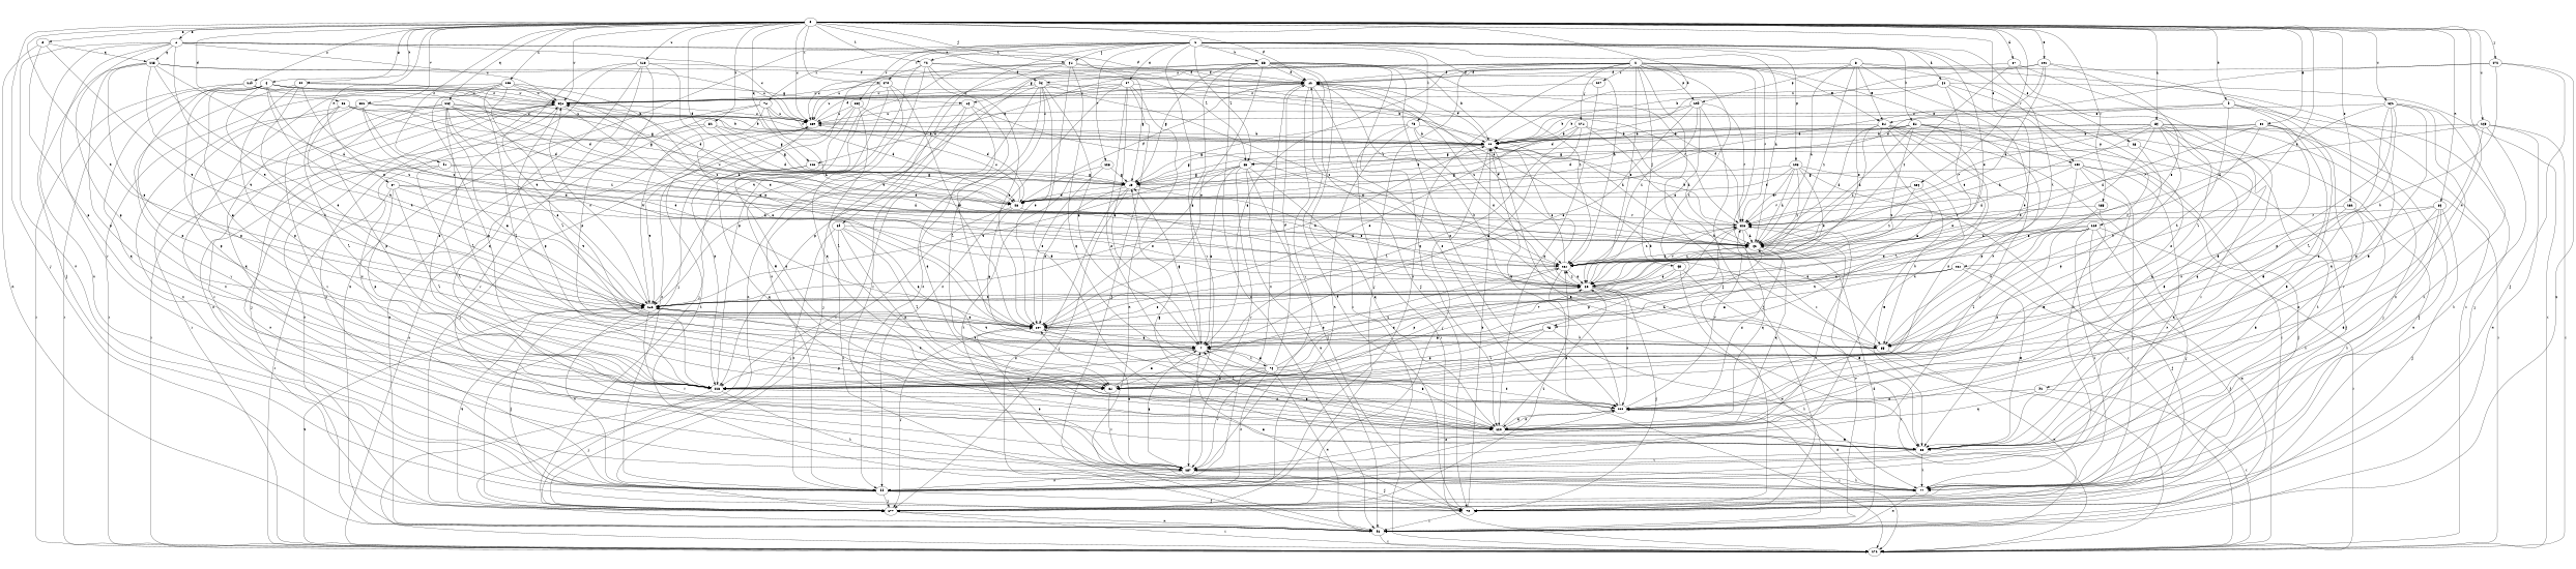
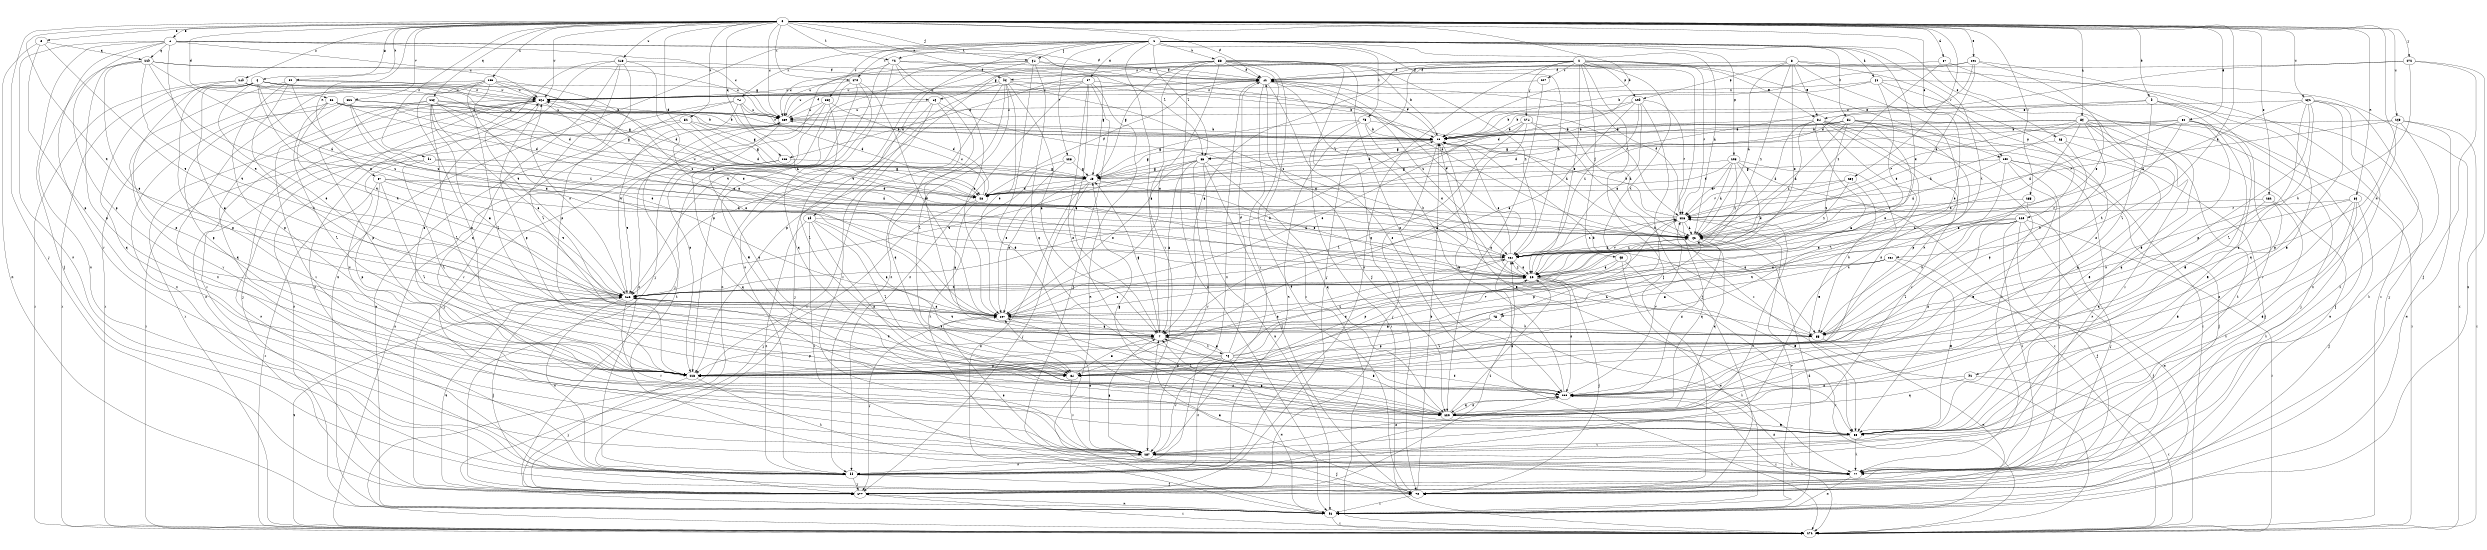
  strict digraph {
    fontname="DejaVu Sans Mono"
    node [fontname="DejaVu Sans Mono"]
    edge [fontname="DejaVu Sans Mono"]
    0
    4
    5
    6
    9
    13
    21
    28
    32
    41
    51
    52
    56
    57
    64
    72
    86
    87
    91
    94
    96
    101
    102
    116
    118
    121
    131
    134
    142
    148
    149
    150
    155
    156
    161
    163
    164
    170
    172
    183
    177
    83
    157
    70
    99
    113
-   119 [label=115]
+   119
    92
    184
    7
    46
    171
    107
    120
    34
    35
    55
    20
    48
    84
    128
    62
    135
    77
    1
    15
    n67 [label=37]
    n68 [label=89]
    53
    54
    61
    73
    74
    75
    108
    123
    126
    2
    65
    109
    127
    174
    76
    3
    110
    0 -> 4 [label=a]
    0 -> 5 [label=a]
    0 -> 6 [label=a]
    0 -> 9 [label=b]
    0 -> 13 [label=b]
    0 -> 21 [label=d]
    0 -> 28 [label=d]
    0 -> 32 [label=e]
    0 -> 41 [label=f]
    0 -> 51 [label=h]
    0 -> 52 [label=h]
    0 -> 56 [label=i]
    0 -> 57 [label=i]
    0 -> 64 [label=j]
    0 -> 72 [label=k]
    0 -> 86 [label=m]
    0 -> 87 [label=m]
    0 -> 91 [label=m]
    0 -> 94 [label=n]
    0 -> 96 [label=n]
    0 -> 101 [label=o]
    0 -> 102 [label=o]
    0 -> 116 [label=q]
    0 -> 118 [label=q]
    0 -> 121 [label=r]
    0 -> 131 [label=s]
    0 -> 134 [label=s]
    0 -> 142 [label=t]
    0 -> 148 [label=u]
    0 -> 149 [label=u]
    0 -> 150 [label=u]
    0 -> 155 [label=v]
    0 -> 156 [label=v]
    0 -> 161 [label=w]
    0 -> 163 [label=w]
    0 -> 164 [label=w]
    0 -> 170 [label=x]
    0 -> 172 [label=y]
    0 -> 183 [label=z]
    0 -> 177 [label=y]
    4 -> 41 [label=f]
    4 -> 142 [label=t]
    4 -> 150 [label=u]
    4 -> 164 [label=w]
    4 -> 83 [label=l]
    4 -> 157 [label=v]
    4 -> 70 [label=j]
    4 -> 99 [label=n]
    4 -> 113 [label=p]
    4 -> 119 [label=q]
    5 -> 142 [label=t]
    5 -> 113 [label=p]
    5 -> 119 [label=q]
    5 -> 92 [label=m]
    6 -> 13 [label=b]
    6 -> 142 [label=t]
    6 -> 164 [label=w]
    6 -> 113 [label=p]
    6 -> 184 [label=z]
    6 -> 7 [label=a]
    6 -> 46 [label=g]
    6 -> 171 [label=x]
    6 -> 107 [label=o]
    6 -> 120 [label=q]
    9 -> 13 [label=b]
    9 -> 177 [label=y]
    9 -> 157 [label=v]
    9 -> 34 [label=e]
    9 -> 35 [label=e]
    9 -> 55 [label=h]
    13 -> 41 [label=f]
    13 -> 164 [label=w]
    13 -> 177 [label=y]
    13 -> 83 [label=l]
    13 -> 35 [label=e]
    13 -> 20 [label=c]
    13 -> 48 [label=g]
    21 -> 13 [label=b]
    21 -> 28 [label=d]
    21 -> 142 [label=t]
-   164 -> 150 [label=u]
+   21 -> 150 [label=u]
    21 -> 113 [label=p]
    21 -> 48 [label=g]
    21 -> 84 [label=l]
    28 -> 41 [label=f]
    28 -> 150 [label=u]
    28 -> 177 [label=y]
    28 -> 7 [label=a]
-   28 -> 128 [label=r]
    32 -> 13 [label=b]
    32 -> 7 [label=a]
    32 -> 171 [label=x]
    32 -> 120 [label=q]
    32 -> 35 [label=e]
    32 -> 48 [label=g]
    32 -> 62 [label=i]
    41 -> 164 [label=w]
    41 -> 157 [label=v]
    41 -> 99 [label=n]
    41 -> 184 [label=z]
    41 -> 55 [label=h]
    41 -> 135 [label=s]
    51 -> 13 [label=b]
    51 -> 28 [label=d]
    51 -> 157 [label=v]
    51 -> 171 [label=x]
    51 -> 48 [label=g]
    52 -> 28 [label=d]
    52 -> 164 [label=w]
    52 -> 157 [label=v]
    52 -> 113 [label=p]
    52 -> 184 [label=z]
    52 -> 55 [label=h]
    56 -> 13 [label=b]
    56 -> 28 [label=d]
    56 -> 142 [label=t]
    56 -> 177 [label=y]
    56 -> 157 [label=v]
    56 -> 70 [label=j]
    56 -> 120 [label=q]
    56 -> 55 [label=h]
    56 -> 128 [label=r]
    56 -> 62 [label=i]
    56 -> 77 [label=k]
    57 -> 41 [label=f]
    57 -> 184 [label=z]
    57 -> 35 [label=e]
    57 -> 84 [label=l]
    64 -> 41 [label=f]
    64 -> 142 [label=t]
    64 -> 150 [label=u]
    64 -> 99 [label=n]
    64 -> 120 [label=q]
    64 -> 35 [label=e]
    64 -> 62 [label=i]
    72 -> 41 [label=f]
    72 -> 177 [label=y]
    72 -> 113 [label=p]
    72 -> 92 [label=m]
    72 -> 107 [label=o]
    72 -> 55 [label=h]
    72 -> 48 [label=g]
    86 -> 70 [label=j]
    86 -> 35 [label=e]
    86 -> 55 [label=h]
    86 -> 128 [label=r]
    86 -> 135 [label=s]
    86 -> 77 [label=k]
    87 -> 28 [label=d]
    87 -> 142 [label=t]
    87 -> 113 [label=p]
    87 -> 171 [label=x]
    87 -> 84 [label=l]
    87 -> 62 [label=i]
    91 -> 171 [label=x]
    91 -> 120 [label=q]
    91 -> 135 [label=s]
    94 -> 99 [label=n]
    94 -> 48 [label=g]
    94 -> 84 [label=l]
    94 -> 62 [label=i]
    96 -> 13 [label=b]
    96 -> 164 [label=w]
    96 -> 99 [label=n]
    96 -> 113 [label=p]
    96 -> 184 [label=z]
    96 -> 7 [label=a]
    96 -> 171 [label=x]
    96 -> 107 [label=o]
    96 -> 84 [label=l]
    101 -> 13 [label=b]
    101 -> 28 [label=d]
    101 -> 41 [label=f]
    101 -> 35 [label=e]
    101 -> 20 [label=c]
    101 -> 62 [label=i]
    102 -> 177 [label=y]
    102 -> 70 [label=j]
    102 -> 99 [label=n]
    102 -> 35 [label=e]
    102 -> 55 [label=h]
    102 -> 48 [label=g]
    102 -> 62 [label=i]
    116 -> 13 [label=b]
    116 -> 150 [label=u]
    116 -> 157 [label=v]
    116 -> 113 [label=p]
    116 -> 7 [label=a]
    116 -> 107 [label=o]
    116 -> 20 [label=c]
    116 -> 84 [label=l]
    116 -> 62 [label=i]
    118 -> 142 [label=t]
    118 -> 120 [label=q]
    118 -> 48 [label=g]
    121 -> 150 [label=u]
    121 -> 99 [label=n]
    121 -> 184 [label=z]
    121 -> 120 [label=q]
    121 -> 20 [label=c]
    121 -> 48 [label=g]
    131 -> 120 [label=q]
    131 -> 35 [label=e]
    131 -> 128 [label=r]
    131 -> 77 [label=k]
    134 -> 142 [label=t]
    134 -> 70 [label=j]
    134 -> 7 [label=a]
    134 -> 35 [label=e]
    134 -> 20 [label=c]
    142 -> 13 [label=b]
    142 -> 164 [label=w]
    142 -> 157 [label=v]
    142 -> 70 [label=j]
    142 -> 99 [label=n]
    142 -> 107 [label=o]
    148 -> 41 [label=f]
    148 -> 142 [label=t]
    148 -> 113 [label=p]
    148 -> 107 [label=o]
    148 -> 120 [label=q]
    148 -> 84 [label=l]
    148 -> 135 [label=s]
    149 -> 28 [label=d]
    149 -> 164 [label=w]
    149 -> 113 [label=p]
    149 -> 171 [label=x]
    149 -> 48 [label=g]
    150 -> 13 [label=b]
    150 -> 41 [label=f]
    150 -> 177 [label=y]
    150 -> 113 [label=p]
    150 -> 77 [label=k]
    155 -> 177 [label=y]
    155 -> 55 [label=h]
    155 -> 128 [label=r]
    156 -> 28 [label=d]
    156 -> 184 [label=z]
    156 -> 55 [label=h]
    156 -> 128 [label=r]
    161 -> 150 [label=u]
    161 -> 99 [label=n]
    161 -> 113 [label=p]
    161 -> 120 [label=q]
    161 -> 84 [label=l]
    161 -> 62 [label=i]
    161 -> 135 [label=s]
    161 -> 77 [label=k]
    163 -> 13 [label=b]
    163 -> 113 [label=p]
    163 -> 92 [label=m]
    163 -> 171 [label=x]
    163 -> 128 [label=r]
    163 -> 77 [label=k]
    164 -> 177 [label=y]
    164 -> 99 [label=n]
    164 -> 113 [label=p]
    164 -> 171 [label=x]
    164 -> 107 [label=o]
    170 -> 164 [label=w]
    170 -> 177 [label=y]
    170 -> 107 [label=o]
    170 -> 120 [label=q]
    170 -> 35 [label=e]
    172 -> 28 [label=d]
    172 -> 41 [label=f]
    172 -> 70 [label=j]
    172 -> 92 [label=m]
    172 -> 55 [label=h]
    183 -> 164 [label=w]
    183 -> 99 [label=n]
    183 -> 113 [label=p]
    183 -> 184 [label=z]
    183 -> 171 [label=x]
    183 -> 107 [label=o]
    183 -> 20 [label=c]
    183 -> 84 [label=l]
    177 -> 142 [label=t]
    177 -> 164 [label=w]
    177 -> 92 [label=m]
    177 -> 184 [label=z]
    177 -> 171 [label=x]
    83 -> 142 [label=t]
    83 -> 157 [label=v]
    83 -> 70 [label=j]
    83 -> 92 [label=m]
    83 -> 7 [label=a]
    83 -> 107 [label=o]
    83 -> 120 [label=q]
    83 -> 48 [label=g]
    157 -> 70 [label=j]
    157 -> 99 [label=n]
    157 -> 7 [label=a]
    157 -> 107 [label=o]
    157 -> 135 [label=s]
    157 -> 77 [label=k]
    70 -> 13 [label=b]
    70 -> 41 [label=f]
    70 -> 92 [label=x]
    70 -> 7 [label=a]
    99 -> 177 [label=y]
    99 -> 70 [label=j]
    99 -> 128 [label=r]
    113 -> 177 [label=y]
    113 -> 135 [label=s]
    113 -> 77 [label=k]
    119 -> 41 [label=f]
    119 -> 142 [label=t]
    119 -> 150 [label=u]
    119 -> 99 [label=n]
    119 -> 113 [label=p]
    119 -> 107 [label=o]
    119 -> 20 [label=c]
    119 -> 62 [label=i]
    92 -> 164 [label=w]
    92 -> 171 [label=x]
    92 -> 128 [label=r]
    92 -> 62 [label=i]
    184 -> 41 [label=f]
    184 -> 113 [label=p]
    184 -> 171 [label=x]
    184 -> 20 [label=c]
    184 -> 62 [label=i]
    7 -> 113 [label=p]
    7 -> 48 [label=g]
    7 -> 76 [label=k]
    46 -> 150 [label=u]
    46 -> 177 [label=y]
    46 -> 157 [label=v]
    46 -> 120 [label=q]
    46 -> 20 [label=c]
    171 -> 142 [label=t]
    171 -> 150 [label=u]
    107 -> 177 [label=y]
    107 -> 7 [label=a]
    107 -> 55 [label=h]
    107 -> 20 [label=c]
    120 -> 7 [label=a]
    120 -> 107 [label=o]
    120 -> 35 [label=e]
    120 -> 20 [label=c]
    120 -> 135 [label=s]
    34 -> 13 [label=b]
    34 -> 157 [label=v]
    34 -> 184 [label=z]
    34 -> 7 [label=a]
    34 -> 171 [label=x]
    34 -> 84 [label=l]
    34 -> 62 [label=i]
    34 -> 135 [label=s]
    34 -> 77 [label=k]
    35 -> 164 [label=w]
    35 -> 157 [label=v]
    35 -> 7 [label=a]
    35 -> 48 [label=g]
    35 -> 77 [label=k]
    55 -> 13 [label=b]
    55 -> 142 [label=t]
    55 -> 92 [label=m]
    20 -> 142 [label=t]
    20 -> 70 [label=j]
    20 -> 184 [label=z]
    20 -> 171 [label=x]
    20 -> 128 [label=r]
    20 -> 135 [label=s]
    48 -> 28 [label=d]
    48 -> 177 [label=y]
    48 -> 92 [label=m]
    48 -> 107 [label=o]
    48 -> 20 [label=c]
    84 -> 142 [label=t]
    84 -> 157 [label=v]
    84 -> 7 [label=a]
    84 -> 128 [label=r]
    128 -> 13 [label=b]
    128 -> 41 [label=f]
    128 -> 164 [label=w]
    128 -> 113 [label=p]
    128 -> 184 [label=z]
    128 -> 120 [label=q]
    128 -> 62 [label=i]
    62 -> 184 [label=z]
    62 -> 120 [label=q]
    62 -> 135 [label=s]
    135 -> 13 [label=b]
    135 -> 171 [label=x]
    135 -> 120 [label=q]
    135 -> 128 [label=r]
    77 -> 92 [label=m]
    77 -> 107 [label=o]
    77 -> 135 [label=s]
    1 -> 64 [label=j]
    1 -> 72 [label=k]
    1 -> 170 [label=x]
    1 -> 83 [label=l]
    1 -> 157 [label=v]
    1 -> 92 [label=m]
    1 -> 184 [label=z]
    1 -> 20 [label=c]
    1 -> 62 [label=i]
    1 -> 15 [label=c]
    1 -> n67 [label=c]
    1 -> n68 [label=c]
    1 -> 53 [label=h]
    1 -> 54 [label=h]
    1 -> 61 [label=i]
    1 -> 73 [label=k]
    1 -> 74 [label=k]
    1 -> 75 [label=k]
    1 -> 108 [label=p]
    1 -> 123 [label=r]
    1 -> 126 [label=r]
    15 -> 83 [label=l]
    15 -> 70 [label=j]
    15 -> 113 [label=p]
    n67 -> 150 [label=u]
    n67 -> 164 [label=w]
    n67 -> 70 [label=j]
    n67 -> 99 [label=n]
    n67 -> 92 [label=m]
    n67 -> 7 [label=a]
    n67 -> 128 [label=r]
    n67 -> 135 [label=s]
    n68 -> 99 [label=n]
    n68 -> 7 [label=a]
    n68 -> 84 [label=l]
    n68 -> 62 [label=i]
    n68 -> 135 [label=s]
    n68 -> 77 [label=k]
    53 -> 13 [label=b]
    53 -> 41 [label=f]
    53 -> 142 [label=t]
    53 -> 150 [label=u]
    53 -> 70 [label=j]
    53 -> 92 [label=m]
    53 -> 184 [label=z]
    53 -> 7 [label=a]
    53 -> 171 [label=x]
    53 -> 107 [label=o]
    53 -> 120 [label=q]
    53 -> 48 [label=g]
    53 -> 135 [label=s]
    54 -> 13 [label=b]
    54 -> 28 [label=d]
    54 -> 142 [label=t]
    54 -> 113 [label=p]
    54 -> 92 [label=m]
    54 -> 107 [label=o]
    54 -> 35 [label=e]
    54 -> 48 [label=g]
    54 -> 62 [label=i]
    61 -> 28 [label=d]
    61 -> 164 [label=w]
    61 -> 171 [label=x]
    61 -> 107 [label=o]
    61 -> 20 [label=c]
    61 -> 135 [label=s]
    73 -> 13 [label=b]
    73 -> 99 [label=n]
    73 -> 171 [label=x]
    73 -> 20 [label=c]
    73 -> 48 [label=g]
    73 -> 62 [label=i]
    74 -> 28 [label=d]
    74 -> 142 [label=t]
    74 -> 150 [label=u]
    74 -> 157 [label=v]
    74 -> 92 [label=m]
    74 -> 62 [label=i]
    75 -> 113 [label=p]
    75 -> 7 [label=a]
    75 -> 84 [label=l]
    75 -> 77 [label=k]
    108 -> 28 [label=d]
    108 -> 184 [label=z]
    108 -> 171 [label=x]
    108 -> 35 [label=e]
    108 -> 20 [label=c]
    108 -> 48 [label=g]
    108 -> 128 [label=r]
    108 -> 62 [label=i]
    123 -> 107 [label=o]
    123 -> 48 [label=g]
    123 -> 77 [label=k]
    126 -> 28 [label=d]
    126 -> 150 [label=u]
    126 -> 99 [label=n]
    126 -> 120 [label=q]
    126 -> 84 [label=l]
    2 -> 96 [label=n]
    2 -> 102 [label=o]
    2 -> 118 [label=q]
    2 -> 177 [label=y]
    2 -> 70 [label=j]
    2 -> 99 [label=n]
    2 -> 7 [label=a]
    2 -> 46 [label=g]
    2 -> 171 [label=x]
    2 -> 34 [label=e]
    2 -> 20 [label=c]
    2 -> 128 [label=r]
    2 -> 75 [label=k]
    2 -> 65 [label=j]
    2 -> 109 [label=p]
    2 -> 127 [label=r]
    2 -> 174 [label=y]
    65 -> 113 [label=p]
    65 -> 92 [label=m]
    65 -> 35 [label=e]
    65 -> 20 [label=c]
    109 -> 13 [label=b]
    109 -> 150 [label=u]
    109 -> 70 [label=j]
    109 -> 184 [label=z]
    109 -> 107 [label=o]
    109 -> 20 [label=c]
    109 -> 128 [label=r]
    127 -> 164 [label=w]
    127 -> 120 [label=q]
    174 -> 13 [label=b]
    174 -> 7 [label=a]
    174 -> 107 [label=o]
    174 -> 55 [label=h]
    174 -> 84 [label=l]
    174 -> 62 [label=i]
    76 -> 41 [label=f]
    76 -> 142 [label=t]
    76 -> 157 [label=v]
    76 -> 99 [label=n]
    76 -> 113 [label=p]
    76 -> 92 [label=m]
    76 -> 184 [label=z]
    76 -> 7 [label=a]
    76 -> 20 [label=c]
    76 -> 84 [label=l]
    76 -> 62 [label=i]
    76 -> 135 [label=s]
    3 -> 41 [label=f]
    3 -> 99 [label=n]
    3 -> 184 [label=z]
    3 -> 171 [label=x]
    3 -> 34 [label=e]
    3 -> 20 [label=c]
    3 -> 62 [label=i]
    3 -> 109 [label=p]
    3 -> 110 [label=p]
    110 -> 70 [label=j]
    110 -> 92 [label=m]
    110 -> 171 [label=x]
    110 -> 107 [label=o]
    110 -> 20 [label=c]
    110 -> 84 [label=l]
    110 -> 62 [label=i]
    110 -> 135 [label=s]
    110 -> 77 [label=k]
  }
